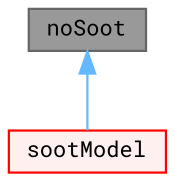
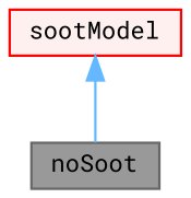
  digraph {
    fontname="Roboto Mono"
    node [fontname="Roboto Mono" fontsize=10 shape=box style=filled]
    n1 [color=gray40 fillcolor=grey60 fontcolor=black height=0.2 label=noSoot width=0.4]
    n2 [color=red fillcolor="#FFF0F0" height=0.2 label=sootModel width=0.4]
-   n1 -> n2 [color=steelblue1 dir=back fontname="Roboto Mono" fontsize=10 labelfontname=Helvetica labelfontsize=10 style=solid]
+   n2 -> n1 [color=steelblue1 dir=back fontname="Roboto Mono" fontsize=10 labelfontname=Helvetica labelfontsize=10 style=solid]
  }
